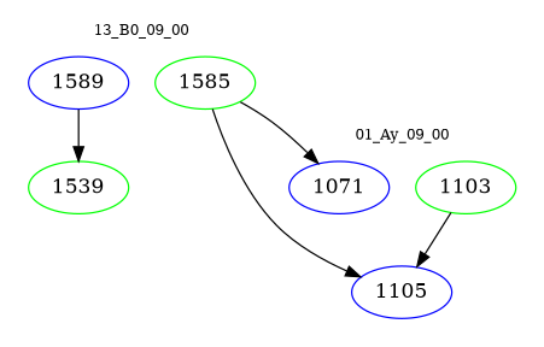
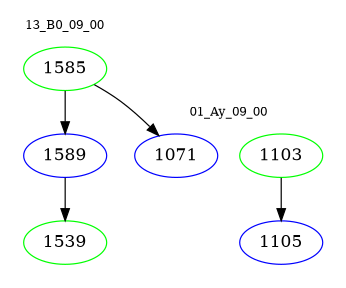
  digraph {
    node [color=green]
    edge [color=black]
    n1 [label=1103]
    n2 [color=blue label=1105]
    n3 [color=blue label=1071]
    n4 [label=1585]
    n5 [color=blue label=1589]
    n6 [label=1539]
    subgraph cluster_1 {
      color=white
      fontsize=10
      label="01_Ay_09_00"
      n1
      n2
      n3
    }
    subgraph cluster_2 {
      color=white
      fontsize=10
      label="13_B0_09_00"
      n4
      n5
      n6
    }
    n1 -> n2
    n4 -> n3
-   n4 -> n2
+   n4 -> n5
    n5 -> n6
  }
